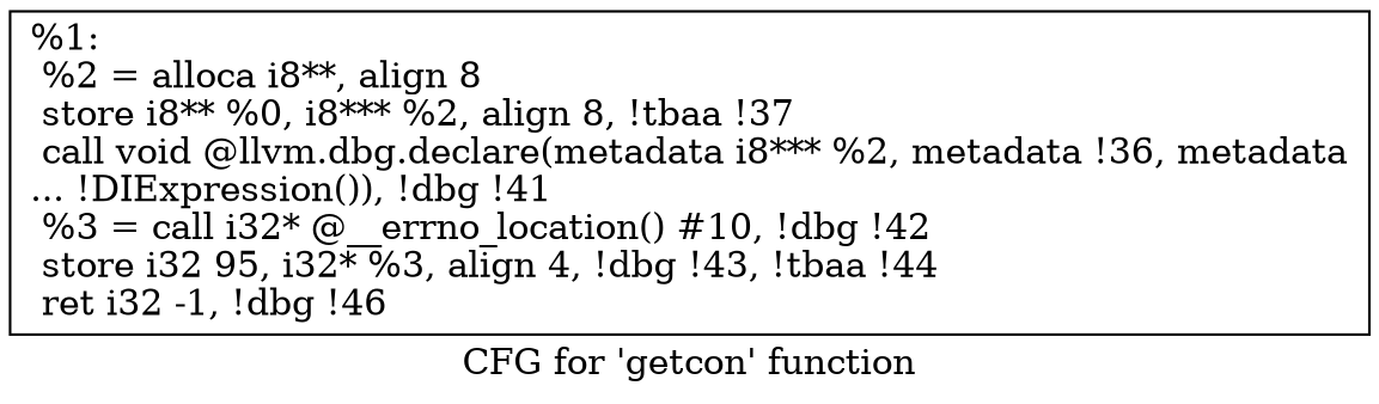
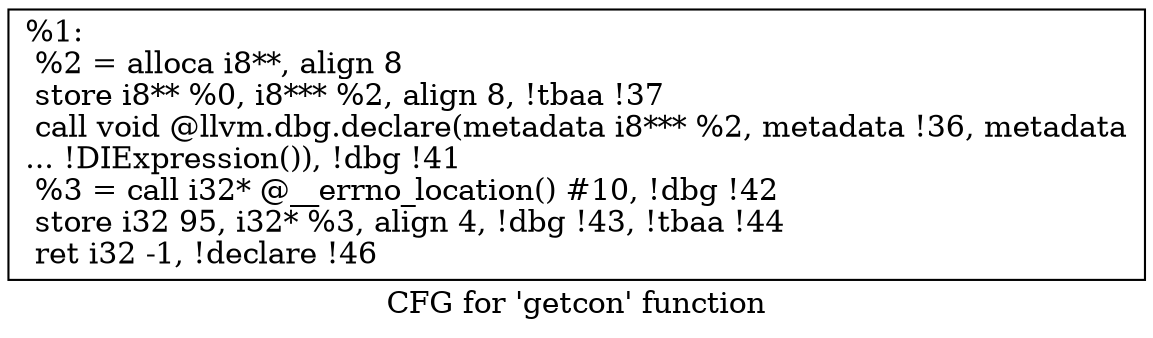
  digraph {
    label="CFG for 'getcon' function"
-   n1 [label="{%1:\l  %2 = alloca i8**, align 8\l  store i8** %0, i8*** %2, align 8, !tbaa !37\l  call void @llvm.dbg.declare(metadata i8*** %2, metadata !36, metadata\l... !DIExpression()), !dbg !41\l  %3 = call i32* @__errno_location() #10, !dbg !42\l  store i32 95, i32* %3, align 4, !dbg !43, !tbaa !44\l  ret i32 -1, !dbg !46\l}" shape=record]
+   n1 [label="{%1:\l  %2 = alloca i8**, align 8\l  store i8** %0, i8*** %2, align 8, !tbaa !37\l  call void @llvm.dbg.declare(metadata i8*** %2, metadata !36, metadata\l... !DIExpression()), !dbg !41\l  %3 = call i32* @__errno_location() #10, !dbg !42\l  store i32 95, i32* %3, align 4, !dbg !43, !tbaa !44\l  ret i32 -1, !declare !46\l}" shape=record]
  }
